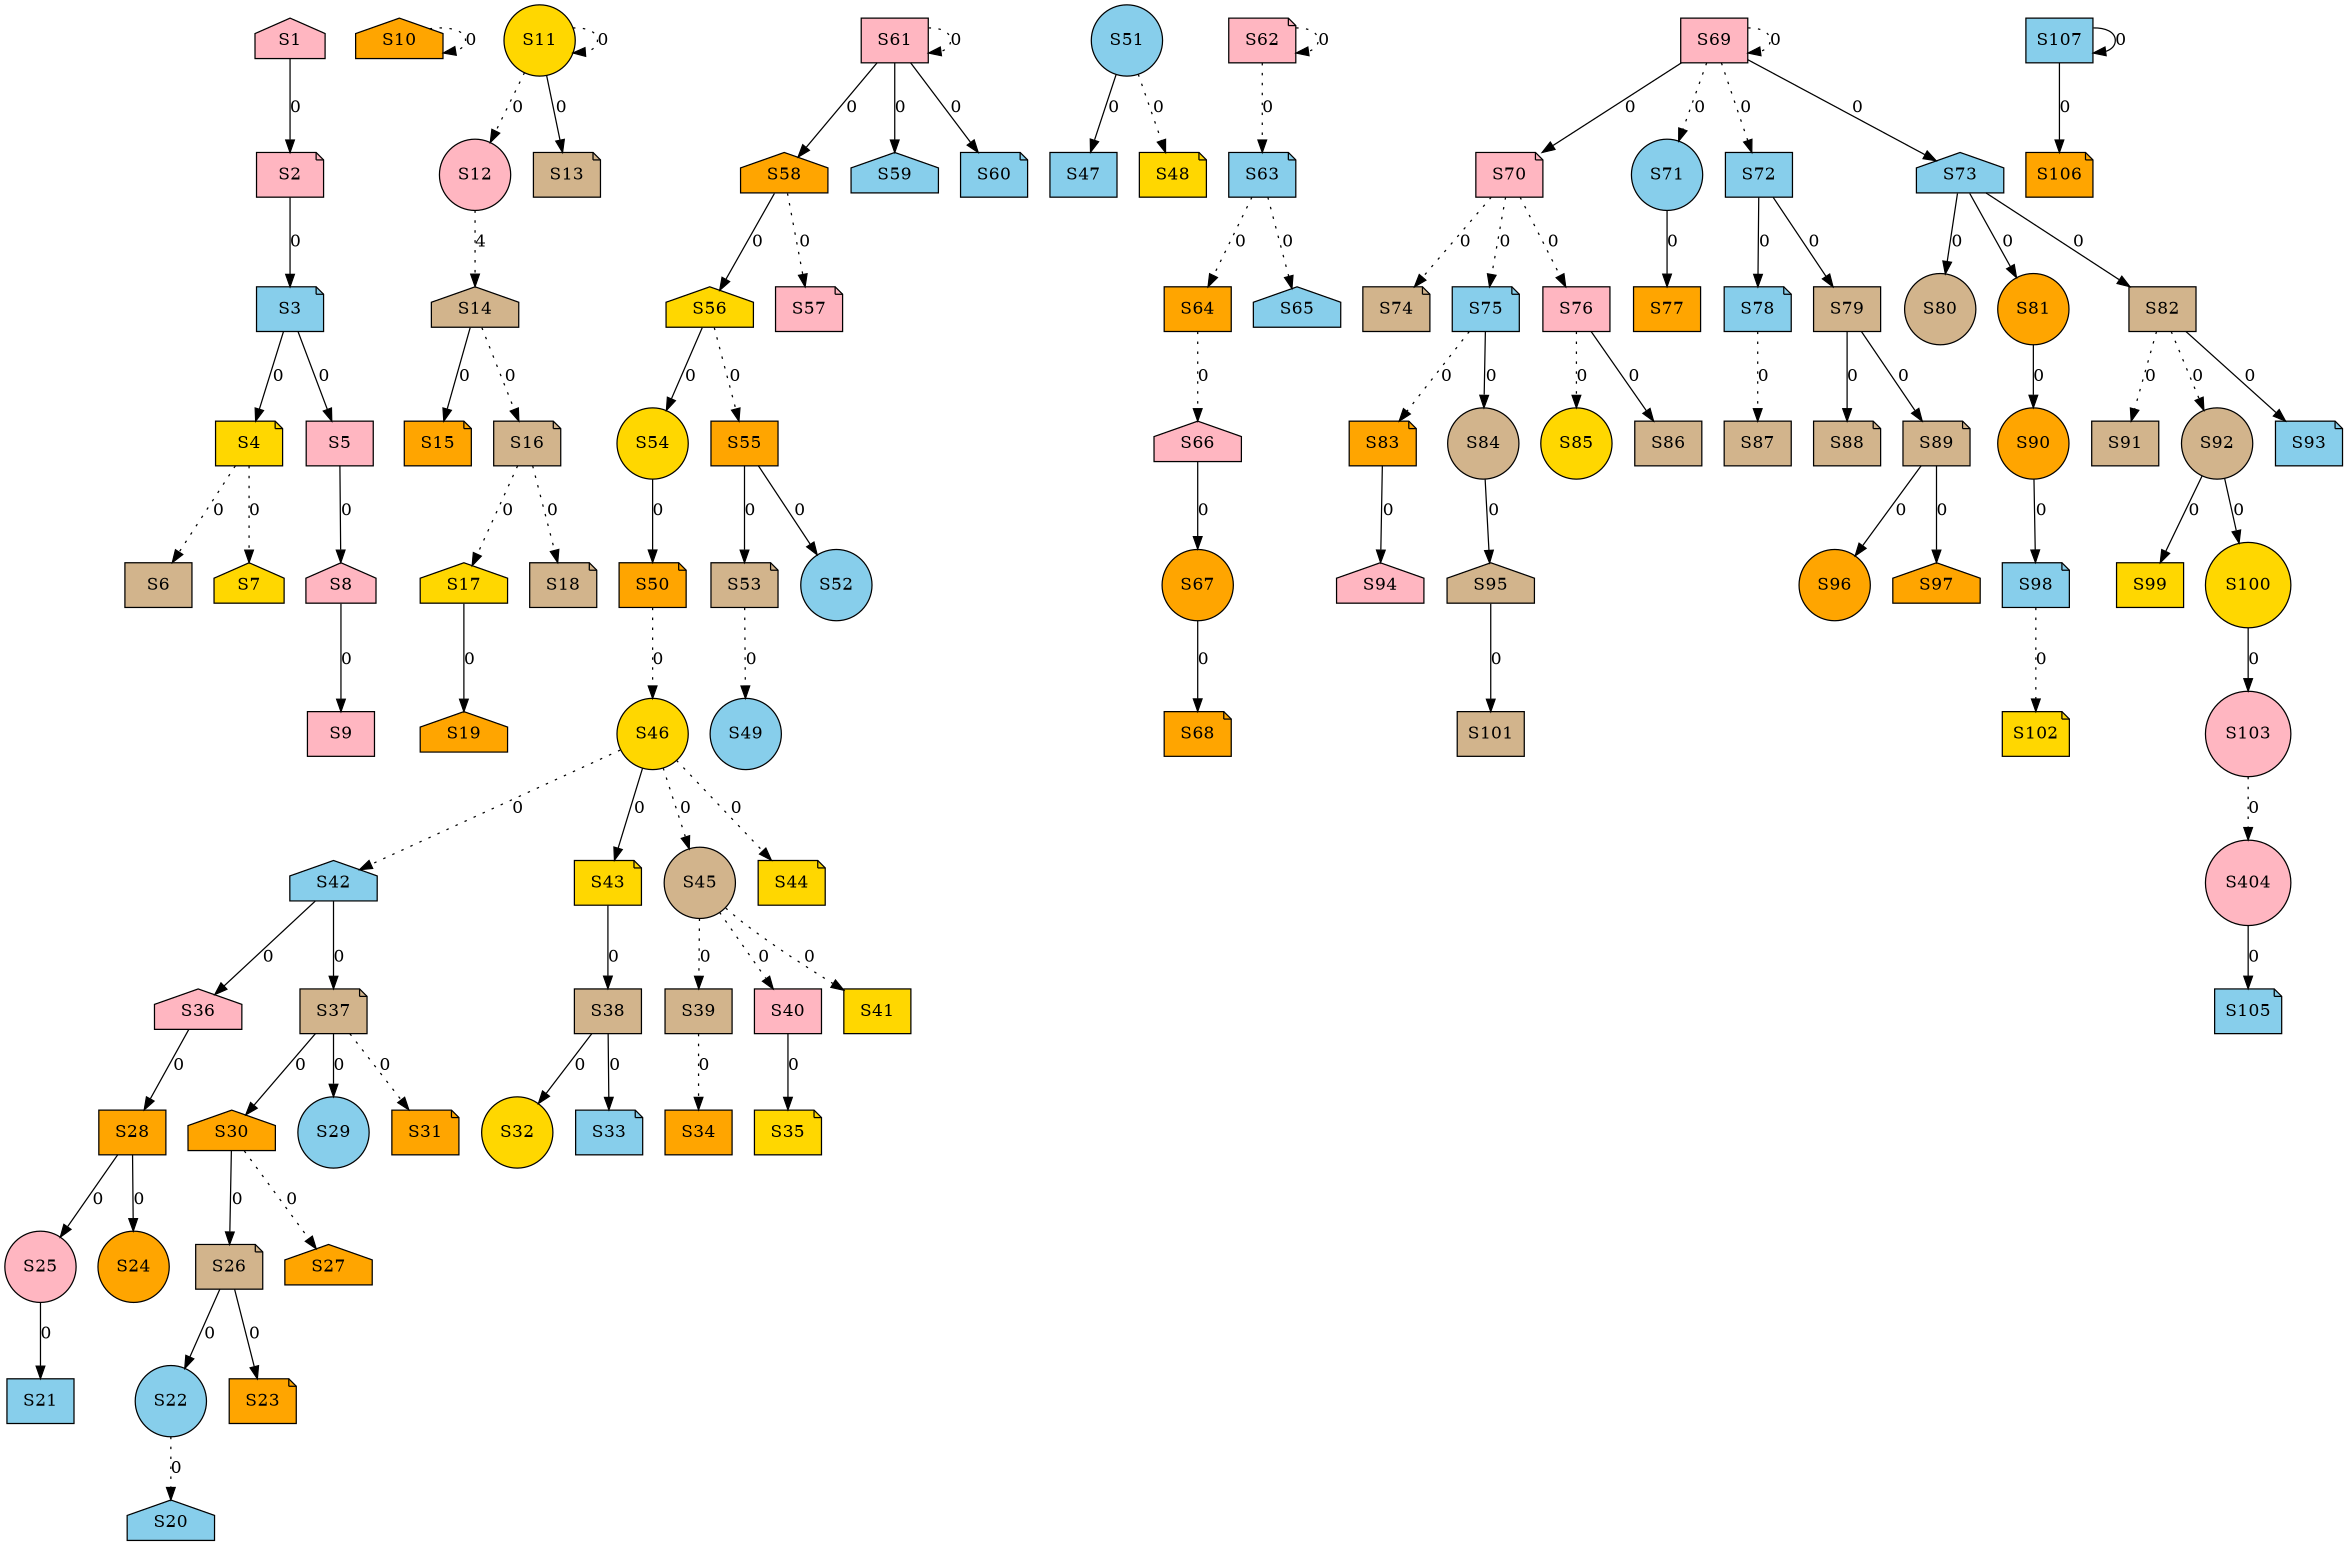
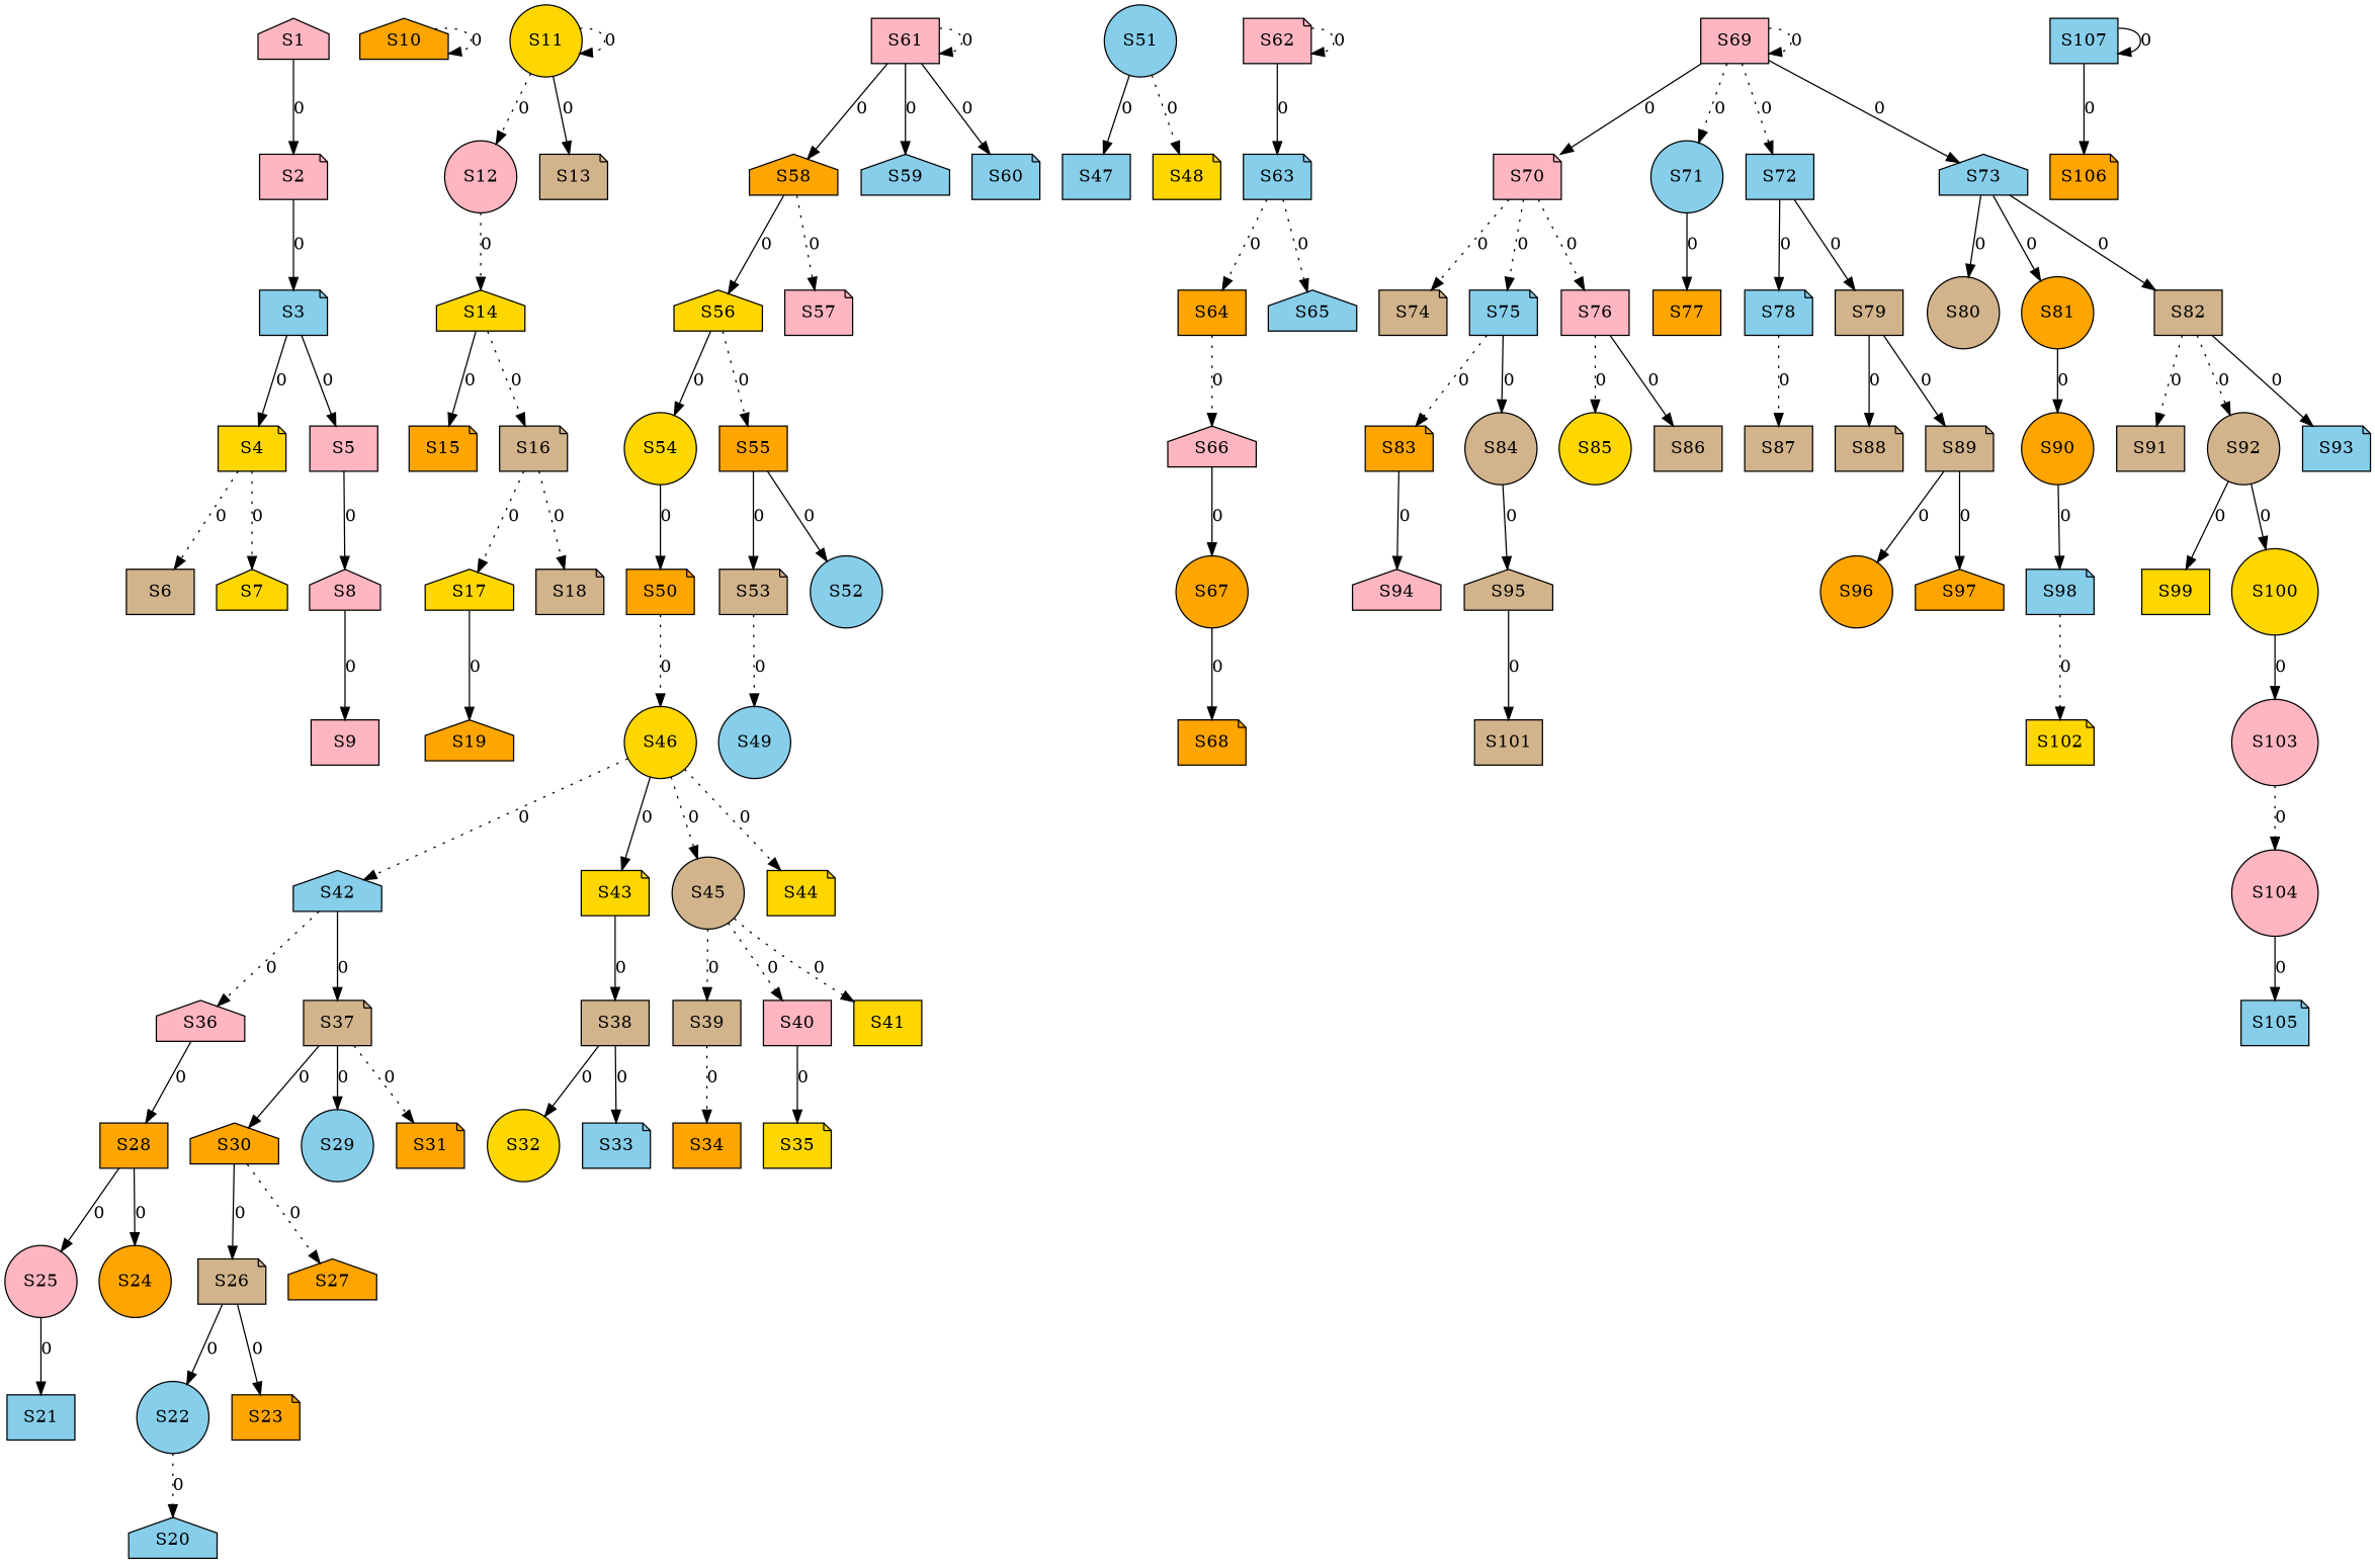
  strict digraph {
    fontname="DejaVu Serif"
    node [fillcolor=skyblue fontname="DejaVu Serif" shape=note style=filled]
    edge [fontname="DejaVu Serif" style=solid]
    S1 [fillcolor=lightpink shape=house]
    S2 [fillcolor=lightpink]
    S3
    S4 [fillcolor=gold]
    S5 [fillcolor=lightpink shape=box]
    S6 [fillcolor=tan shape=box]
    S7 [fillcolor=gold shape=house]
    S8 [fillcolor=lightpink shape=house]
    S9 [fillcolor=lightpink shape=box]
    S10 [fillcolor=orange shape=house]
    S11 [fillcolor=gold shape=circle]
    S12 [fillcolor=lightpink shape=circle]
    S13 [fillcolor=tan]
-   S14 [fillcolor=tan shape=house]
+   S14 [fillcolor=gold shape=house]
    S15 [fillcolor=orange]
    S16 [fillcolor=tan]
    S17 [fillcolor=gold shape=house]
    S18 [fillcolor=tan]
    S19 [fillcolor=orange shape=house]
    S22 [shape=circle]
    S20 [shape=house]
    S25 [fillcolor=lightpink shape=circle]
    S21 [shape=box]
    S26 [fillcolor=tan]
    S23 [fillcolor=orange]
    S28 [fillcolor=orange shape=box]
    S24 [fillcolor=orange shape=circle]
    S30 [fillcolor=orange shape=house]
    S27 [fillcolor=orange shape=house]
    S36 [fillcolor=lightpink shape=house]
    S37 [fillcolor=tan]
    S29 [shape=circle]
    S31 [fillcolor=orange]
    S38 [fillcolor=tan shape=box]
    S32 [fillcolor=gold shape=circle]
    S33
    S39 [fillcolor=tan shape=box]
    S34 [fillcolor=orange shape=box]
    S40 [fillcolor=lightpink shape=box]
    S35 [fillcolor=gold]
    S42 [shape=house]
    S43 [fillcolor=gold]
    S45 [fillcolor=tan shape=circle]
    S41 [fillcolor=gold shape=box]
    S46 [fillcolor=gold shape=circle]
    S44 [fillcolor=gold]
    S50 [fillcolor=orange]
    S51 [shape=circle]
    S47 [shape=box]
    S48 [fillcolor=gold]
    S53 [fillcolor=tan]
    S49 [shape=circle]
    S54 [fillcolor=gold shape=circle]
    S55 [fillcolor=orange shape=box]
    S52 [shape=circle]
    S56 [fillcolor=gold shape=house]
    S58 [fillcolor=orange shape=house]
    S57 [fillcolor=lightpink]
    S61 [fillcolor=lightpink shape=box]
    S59 [shape=house]
    S60
    S62 [fillcolor=lightpink]
    S63
    S64 [fillcolor=orange shape=box]
    S65 [shape=house]
    S66 [fillcolor=lightpink shape=house]
    S67 [fillcolor=orange shape=circle]
    S68 [fillcolor=orange]
    S69 [fillcolor=lightpink shape=box]
    S70 [fillcolor=lightpink]
    S71 [shape=circle]
    S72 [shape=box]
    S73 [shape=house]
    S74 [fillcolor=tan]
    S75
    S76 [fillcolor=lightpink shape=box]
    S77 [fillcolor=orange shape=box]
    S78
    S79 [fillcolor=tan shape=box]
    S80 [fillcolor=tan shape=circle]
    S81 [fillcolor=orange shape=circle]
    S82 [fillcolor=tan shape=box]
    S83 [fillcolor=orange]
    S84 [fillcolor=tan shape=circle]
    S85 [fillcolor=gold shape=circle]
    S86 [fillcolor=tan shape=box]
    S87 [fillcolor=tan shape=box]
    S88 [fillcolor=tan]
    S89 [fillcolor=tan]
    S90 [fillcolor=orange shape=circle]
    S91 [fillcolor=tan shape=box]
    S92 [fillcolor=tan shape=circle]
    S93
    S94 [fillcolor=lightpink shape=house]
    S95 [fillcolor=tan shape=house]
    S96 [fillcolor=orange shape=circle]
    S97 [fillcolor=orange shape=house]
    S98
    S99 [fillcolor=gold shape=box]
    S100 [fillcolor=gold shape=circle]
    S101 [fillcolor=tan shape=box]
    S102 [fillcolor=gold]
    S103 [fillcolor=lightpink shape=circle]
-   S104 [fillcolor=lightpink shape=circle label=S404]
+   S104 [fillcolor=lightpink shape=circle]
    S105
    S107 [shape=box]
    S106 [fillcolor=orange]
    S1 -> S2 [label=0]
    S2 -> S3 [label=0]
    S3 -> S4 [label=0]
    S3 -> S5 [label=0]
    S4 -> S6 [label=0 style=dotted]
    S4 -> S7 [label=0 style=dotted]
    S5 -> S8 [label=0]
    S8 -> S9 [label=0]
    S10 -> S10 [label=0 style=dotted]
    S11 -> S11 [label=0 style=dotted]
    S11 -> S12 [label=0 style=dotted]
    S11 -> S13 [label=0]
-   S12 -> S14 [label=4 style=dotted]
+   S12 -> S14 [label=0 style=dotted]
    S14 -> S15 [label=0]
    S14 -> S16 [label=0 style=dotted]
    S16 -> S17 [label=0 style=dotted]
    S16 -> S18 [label=0 style=dotted]
    S17 -> S19 [label=0]
    S22 -> S20 [label=0 style=dotted]
    S25 -> S21 [label=0]
    S26 -> S22 [label=0]
    S26 -> S23 [label=0]
    S28 -> S25 [label=0]
    S28 -> S24 [label=0]
    S30 -> S26 [label=0]
    S30 -> S27 [label=0 style=dotted]
    S36 -> S28 [label=0]
    S37 -> S30 [label=0]
    S37 -> S29 [label=0]
    S37 -> S31 [label=0 style=dotted]
    S38 -> S32 [label=0]
    S38 -> S33 [label=0]
    S39 -> S34 [label=0 style=dotted]
    S40 -> S35 [label=0]
-   S42 -> S36 [label=0]
+   S42 -> S36 [label=0 style=dotted]
    S42 -> S37 [label=0]
    S43 -> S38 [label=0]
    S45 -> S39 [label=0 style=dotted]
    S45 -> S40 [label=0 style=dotted]
    S45 -> S41 [label=0 style=dotted]
    S46 -> S42 [label=0 style=dotted]
    S46 -> S43 [label=0]
    S46 -> S45 [label=0 style=dotted]
    S46 -> S44 [label=0 style=dotted]
    S50 -> S46 [label=0 style=dotted]
    S51 -> S47 [label=0]
    S51 -> S48 [label=0 style=dotted]
    S53 -> S49 [label=0 style=dotted]
    S54 -> S50 [label=0]
    S55 -> S53 [label=0]
    S55 -> S52 [label=0]
    S56 -> S54 [label=0]
    S56 -> S55 [label=0 style=dotted]
    S58 -> S56 [label=0]
    S58 -> S57 [label=0 style=dotted]
    S61 -> S58 [label=0]
    S61 -> S61 [label=0 style=dotted]
    S61 -> S59 [label=0]
    S61 -> S60 [label=0]
    S62 -> S62 [label=0 style=dotted]
-   S62 -> S63 [label=0 style=dotted]
+   S62 -> S63 [label=0]
    S63 -> S64 [label=0 style=dotted]
    S63 -> S65 [label=0 style=dotted]
    S64 -> S66 [label=0 style=dotted]
    S66 -> S67 [label=0]
    S67 -> S68 [label=0]
    S69 -> S69 [label=0 style=dotted]
    S69 -> S70 [label=0]
    S69 -> S71 [label=0 style=dotted]
    S69 -> S72 [label=0 style=dotted]
    S69 -> S73 [label=0]
    S70 -> S74 [label=0 style=dotted]
    S70 -> S75 [label=0 style=dotted]
    S70 -> S76 [label=0 style=dotted]
    S71 -> S77 [label=0]
    S72 -> S78 [label=0]
    S72 -> S79 [label=0]
    S73 -> S80 [label=0]
    S73 -> S81 [label=0]
    S73 -> S82 [label=0]
    S75 -> S83 [label=0 style=dotted]
    S75 -> S84 [label=0]
    S76 -> S85 [label=0 style=dotted]
    S76 -> S86 [label=0]
    S78 -> S87 [label=0 style=dotted]
    S79 -> S88 [label=0]
    S79 -> S89 [label=0]
    S81 -> S90 [label=0]
    S82 -> S91 [label=0 style=dotted]
    S82 -> S92 [label=0 style=dotted]
    S82 -> S93 [label=0]
    S83 -> S94 [label=0]
    S84 -> S95 [label=0]
    S89 -> S96 [label=0]
    S89 -> S97 [label=0]
    S90 -> S98 [label=0]
    S92 -> S99 [label=0]
    S92 -> S100 [label=0]
    S95 -> S101 [label=0]
    S98 -> S102 [label=0 style=dotted]
    S100 -> S103 [label=0]
    S103 -> S104 [label=0 style=dotted]
    S104 -> S105 [label=0]
    S107 -> S107 [label=0]
    S107 -> S106 [label=0]
  }
